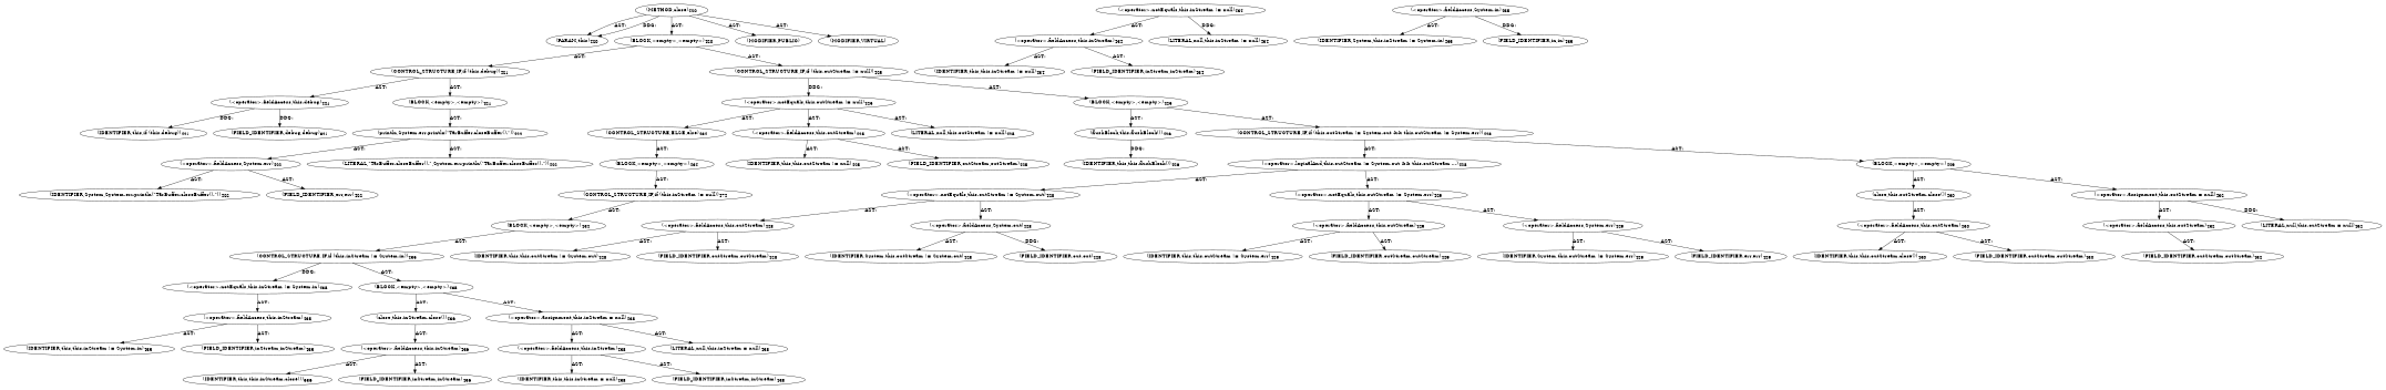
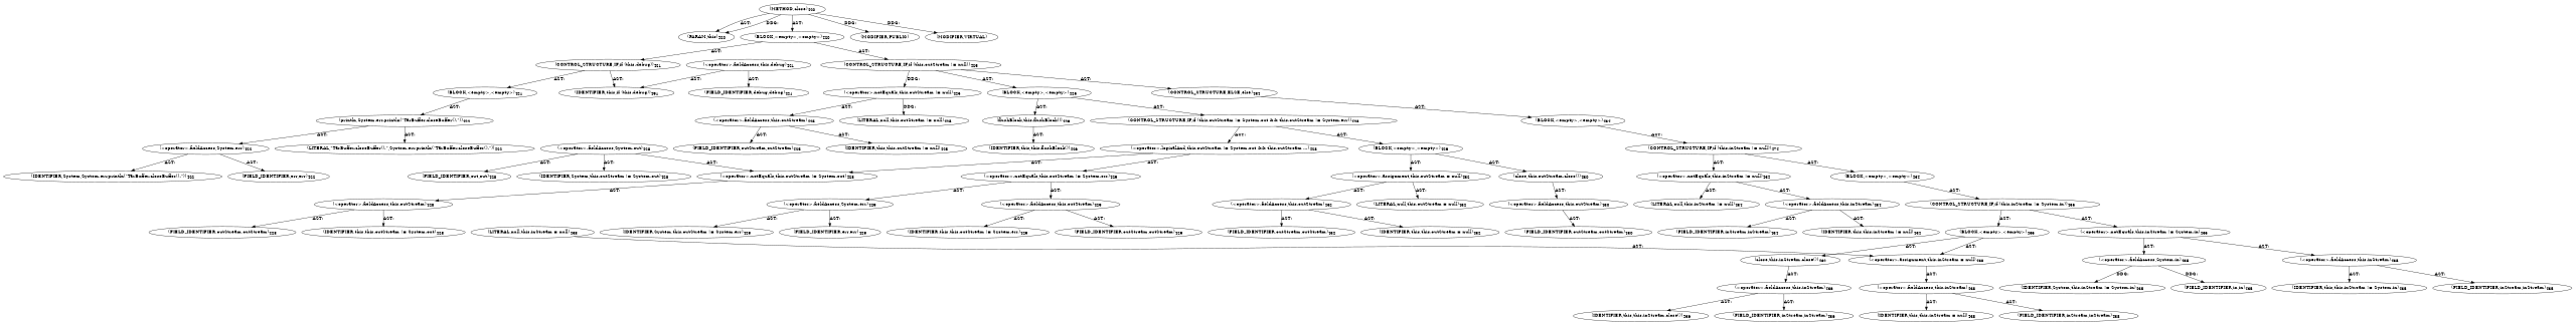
  digraph {
    fontname="DejaVu Serif"
    node [fontname="DejaVu Serif"]
    edge [fontname="DejaVu Serif"]
    n1 [label=<(METHOD,close)<SUB>420</SUB>>]
    n2 [label=<(PARAM,this)<SUB>420</SUB>>]
    n3 [label=<(BLOCK,&lt;empty&gt;,&lt;empty&gt;)<SUB>420</SUB>>]
    n4 [label=<(MODIFIER,PUBLIC)>]
    n5 [label=<(MODIFIER,VIRTUAL)>]
    n6 [label=<(CONTROL_STRUCTURE,IF,if (this.debug))<SUB>421</SUB>>]
    n7 [label=<(CONTROL_STRUCTURE,IF,if (this.outStream != null))<SUB>425</SUB>>]
    n8 [label=<(&lt;operator&gt;.fieldAccess,this.debug)<SUB>421</SUB>>]
    n9 [label=<(BLOCK,&lt;empty&gt;,&lt;empty&gt;)<SUB>421</SUB>>]
    n10 [label=<(&lt;operator&gt;.notEquals,this.outStream != null)<SUB>425</SUB>>]
    n11 [label=<(BLOCK,&lt;empty&gt;,&lt;empty&gt;)<SUB>425</SUB>>]
    n12 [label=<(CONTROL_STRUCTURE,ELSE,else)<SUB>434</SUB>>]
-   n13 [label=<(IDENTIFIER,this,if (this.debug))<SUB>421</SUB>>]
-   n14 [label=<(FIELD_IDENTIFIER,debug,debug)<SUB>321</SUB>>]
+   n13 [label=<(IDENTIFIER,this,if (this.debug))<SUB>491</SUB>>]
+   n14 [label=<(FIELD_IDENTIFIER,debug,debug)<SUB>421</SUB>>]
    n15 [label=<(println,System.err.println(&quot;TarBuffer.closeBuffer().&quot;))<SUB>422</SUB>>]
    n16 [label=<(&lt;operator&gt;.fieldAccess,System.err)<SUB>422</SUB>>]
    n17 [label=<(LITERAL,&quot;TarBuffer.closeBuffer().&quot;,System.err.println(&quot;TarBuffer.closeBuffer().&quot;))<SUB>422</SUB>>]
    n18 [label=<(IDENTIFIER,System,System.err.println(&quot;TarBuffer.closeBuffer().&quot;))<SUB>422</SUB>>]
    n19 [label=<(FIELD_IDENTIFIER,err,err)<SUB>422</SUB>>]
    n20 [label=<(&lt;operator&gt;.fieldAccess,this.outStream)<SUB>425</SUB>>]
    n21 [label=<(LITERAL,null,this.outStream != null)<SUB>425</SUB>>]
    n22 [label=<(flushBlock,this.flushBlock())<SUB>426</SUB>>]
    n23 [label=<(CONTROL_STRUCTURE,IF,if (this.outStream != System.out &amp;&amp; this.outStream != System.err))<SUB>428</SUB>>]
    n24 [label=<(BLOCK,&lt;empty&gt;,&lt;empty&gt;)<SUB>434</SUB>>]
    n25 [label=<(IDENTIFIER,this,this.outStream != null)<SUB>425</SUB>>]
    n26 [label=<(FIELD_IDENTIFIER,outStream,outStream)<SUB>425</SUB>>]
    n27 [label=<(IDENTIFIER,this,this.flushBlock())<SUB>426</SUB>>]
    n28 [label=<(&lt;operator&gt;.logicalAnd,this.outStream != System.out &amp;&amp; this.outStream ...)<SUB>428</SUB>>]
    n29 [label=<(BLOCK,&lt;empty&gt;,&lt;empty&gt;)<SUB>429</SUB>>]
    n30 [label=<(&lt;operator&gt;.notEquals,this.outStream != System.out)<SUB>428</SUB>>]
    n31 [label=<(&lt;operator&gt;.notEquals,this.outStream != System.err)<SUB>429</SUB>>]
    n32 [label=<(close,this.outStream.close())<SUB>430</SUB>>]
    n33 [label=<(&lt;operator&gt;.assignment,this.outStream = null)<SUB>432</SUB>>]
    n34 [label=<(&lt;operator&gt;.fieldAccess,this.outStream)<SUB>428</SUB>>]
    n35 [label=<(&lt;operator&gt;.fieldAccess,System.out)<SUB>428</SUB>>]
    n36 [label=<(&lt;operator&gt;.fieldAccess,this.outStream)<SUB>429</SUB>>]
    n37 [label=<(&lt;operator&gt;.fieldAccess,System.err)<SUB>429</SUB>>]
    n38 [label=<(IDENTIFIER,this,this.outStream != System.out)<SUB>428</SUB>>]
    n39 [label=<(FIELD_IDENTIFIER,outStream,outStream)<SUB>428</SUB>>]
    n40 [label=<(IDENTIFIER,System,this.outStream != System.out)<SUB>428</SUB>>]
    n41 [label=<(FIELD_IDENTIFIER,out,out)<SUB>428</SUB>>]
    n42 [label=<(IDENTIFIER,this,this.outStream != System.err)<SUB>429</SUB>>]
    n43 [label=<(FIELD_IDENTIFIER,outStream,outStream)<SUB>429</SUB>>]
    n44 [label=<(IDENTIFIER,System,this.outStream != System.err)<SUB>429</SUB>>]
    n45 [label=<(FIELD_IDENTIFIER,err,err)<SUB>429</SUB>>]
    n46 [label=<(&lt;operator&gt;.fieldAccess,this.outStream)<SUB>430</SUB>>]
    n47 [label=<(&lt;operator&gt;.fieldAccess,this.outStream)<SUB>432</SUB>>]
    n48 [label=<(LITERAL,null,this.outStream = null)<SUB>432</SUB>>]
-   n49 [label=<(IDENTIFIER,this,this.outStream.close())<SUB>430</SUB>>]
    n50 [label=<(FIELD_IDENTIFIER,outStream,outStream)<SUB>430</SUB>>]
+   n51 [label=<(IDENTIFIER,this,this.outStream = null)<SUB>432</SUB>>]
    n52 [label=<(FIELD_IDENTIFIER,outStream,outStream)<SUB>432</SUB>>]
    n53 [label=<(CONTROL_STRUCTURE,IF,if (this.inStream != null))<SUB>474</SUB>>]
    n54 [label=<(&lt;operator&gt;.notEquals,this.inStream != null)<SUB>434</SUB>>]
    n55 [label=<(BLOCK,&lt;empty&gt;,&lt;empty&gt;)<SUB>434</SUB>>]
    n56 [label=<(&lt;operator&gt;.fieldAccess,this.inStream)<SUB>434</SUB>>]
    n57 [label=<(LITERAL,null,this.inStream != null)<SUB>434</SUB>>]
    n58 [label=<(CONTROL_STRUCTURE,IF,if (this.inStream != System.in))<SUB>435</SUB>>]
    n59 [label=<(IDENTIFIER,this,this.inStream != null)<SUB>434</SUB>>]
    n60 [label=<(FIELD_IDENTIFIER,inStream,inStream)<SUB>434</SUB>>]
    n61 [label=<(&lt;operator&gt;.notEquals,this.inStream != System.in)<SUB>435</SUB>>]
    n62 [label=<(BLOCK,&lt;empty&gt;,&lt;empty&gt;)<SUB>435</SUB>>]
    n63 [label=<(&lt;operator&gt;.fieldAccess,this.inStream)<SUB>435</SUB>>]
    n64 [label=<(&lt;operator&gt;.fieldAccess,System.in)<SUB>435</SUB>>]
-   n65 [label=<(close,this.inStream.close())<SUB>436</SUB>>]
+   n65 [label=<(close,this.inStream.close())<SUB>432</SUB>>]
    n66 [label=<(&lt;operator&gt;.assignment,this.inStream = null)<SUB>438</SUB>>]
    n67 [label=<(IDENTIFIER,this,this.inStream != System.in)<SUB>435</SUB>>]
    n68 [label=<(FIELD_IDENTIFIER,inStream,inStream)<SUB>435</SUB>>]
    n69 [label=<(IDENTIFIER,System,this.inStream != System.in)<SUB>435</SUB>>]
    n70 [label=<(FIELD_IDENTIFIER,in,in)<SUB>435</SUB>>]
    n71 [label=<(&lt;operator&gt;.fieldAccess,this.inStream)<SUB>436</SUB>>]
    n72 [label=<(&lt;operator&gt;.fieldAccess,this.inStream)<SUB>438</SUB>>]
    n73 [label=<(LITERAL,null,this.inStream = null)<SUB>438</SUB>>]
-   n74 [label=<(IDENTIFIER,this,this.inStream.close())<SUB>336</SUB>>]
+   n74 [label=<(IDENTIFIER,this,this.inStream.close())<SUB>436</SUB>>]
    n75 [label=<(FIELD_IDENTIFIER,inStream,inStream)<SUB>436</SUB>>]
    n76 [label=<(IDENTIFIER,this,this.inStream = null)<SUB>438</SUB>>]
    n77 [label=<(FIELD_IDENTIFIER,inStream,inStream)<SUB>438</SUB>>]
    n1 -> n2 [label="AST: "]
    n1 -> n2 [label="DDG: "]
    n1 -> n3 [label="AST: "]
-   n1 -> n4 [label="AST: "]
-   n1 -> n5 [label="AST: "]
+   n1 -> n4 [label="DDG: "]
+   n1 -> n5 [label="DDG: "]
    n3 -> n6 [label="AST: "]
    n3 -> n7 [label="AST: "]
-   n6 -> n8 [label="AST: "]
+   n6 -> n13 [label="AST: "]
    n6 -> n9 [label="AST: "]
    n7 -> n10 [label="DDG: "]
    n7 -> n11 [label="AST: "]
-   n10 -> n12 [label="AST: "]
-   n8 -> n13 [label="DDG: "]
-   n8 -> n14 [label="DDG: "]
+   n7 -> n12 [label="AST: "]
+   n8 -> n13 [label="AST: "]
+   n8 -> n14 [label="AST: "]
    n9 -> n15 [label="AST: "]
    n10 -> n20 [label="AST: "]
-   n10 -> n21 [label="AST: "]
+   n10 -> n21 [label="DDG: "]
    n11 -> n22 [label="AST: "]
    n11 -> n23 [label="AST: "]
    n12 -> n24 [label="AST: "]
    n15 -> n16 [label="AST: "]
    n15 -> n17 [label="AST: "]
    n16 -> n18 [label="AST: "]
    n16 -> n19 [label="AST: "]
    n20 -> n25 [label="AST: "]
    n20 -> n26 [label="AST: "]
-   n22 -> n27 [label="DDG: "]
+   n22 -> n27 [label="AST: "]
    n23 -> n28 [label="AST: "]
    n23 -> n29 [label="AST: "]
    n24 -> n53 [label="AST: "]
    n28 -> n30 [label="AST: "]
    n28 -> n31 [label="AST: "]
    n29 -> n32 [label="AST: "]
    n29 -> n33 [label="AST: "]
    n30 -> n34 [label="AST: "]
-   n30 -> n35 [label="AST: "]
+   n35 -> n30 [label="AST: "]
    n31 -> n36 [label="AST: "]
    n31 -> n37 [label="AST: "]
    n32 -> n46 [label="AST: "]
    n33 -> n47 [label="AST: "]
-   n33 -> n48 [label="DDG: "]
+   n33 -> n48 [label="AST: "]
    n34 -> n38 [label="AST: "]
    n34 -> n39 [label="AST: "]
    n35 -> n40 [label="AST: "]
-   n35 -> n41 [label="DDG: "]
+   n35 -> n41 [label="AST: "]
    n36 -> n42 [label="AST: "]
    n36 -> n43 [label="AST: "]
    n37 -> n44 [label="AST: "]
    n37 -> n45 [label="AST: "]
-   n46 -> n49 [label="AST: "]
    n46 -> n50 [label="AST: "]
+   n47 -> n51 [label="AST: "]
    n47 -> n52 [label="AST: "]
+   n53 -> n54 [label="AST: "]
    n53 -> n55 [label="AST: "]
    n54 -> n56 [label="AST: "]
-   n54 -> n57 [label="DDG: "]
+   n54 -> n57 [label="AST: "]
    n55 -> n58 [label="AST: "]
    n56 -> n59 [label="AST: "]
    n56 -> n60 [label="AST: "]
-   n58 -> n61 [label="DDG: "]
+   n58 -> n61 [label="AST: "]
    n58 -> n62 [label="AST: "]
    n61 -> n63 [label="AST: "]
+   n61 -> n64 [label="AST: "]
    n62 -> n65 [label="AST: "]
    n62 -> n66 [label="AST: "]
    n63 -> n67 [label="AST: "]
    n63 -> n68 [label="AST: "]
-   n64 -> n69 [label="AST: "]
+   n64 -> n69 [label="DDG: "]
    n64 -> n70 [label="DDG: "]
    n65 -> n71 [label="AST: "]
    n66 -> n72 [label="AST: "]
-   n66 -> n73 [label="AST: "]
+   n73 -> n66 [label="AST: "]
    n71 -> n74 [label="AST: "]
    n71 -> n75 [label="AST: "]
    n72 -> n76 [label="AST: "]
    n72 -> n77 [label="AST: "]
  }
